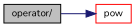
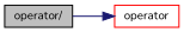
  digraph {
    rankdir=LR
    fontname=Nunito
    node [fontname=Nunito fontsize=10 shape=record]
    n1 [color=black fillcolor=grey75 fontcolor=black height=0.2 label="operator/" style=filled width=0.4]
-   n2 [color=red height=0.2 label=pow width=0.4]
+   n2 [color=red height=0.2 label=operator width=0.4]
    n1 -> n2 [color=midnightblue fontname=Nunito fontsize=10 labelfontname=Helvetica labelfontsize=10 style=solid]
  }
